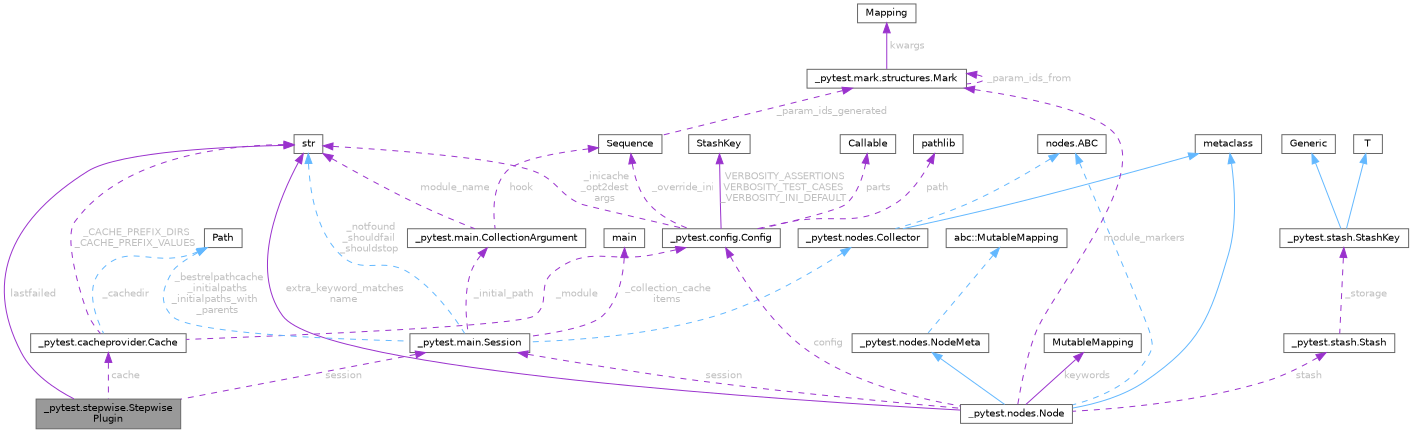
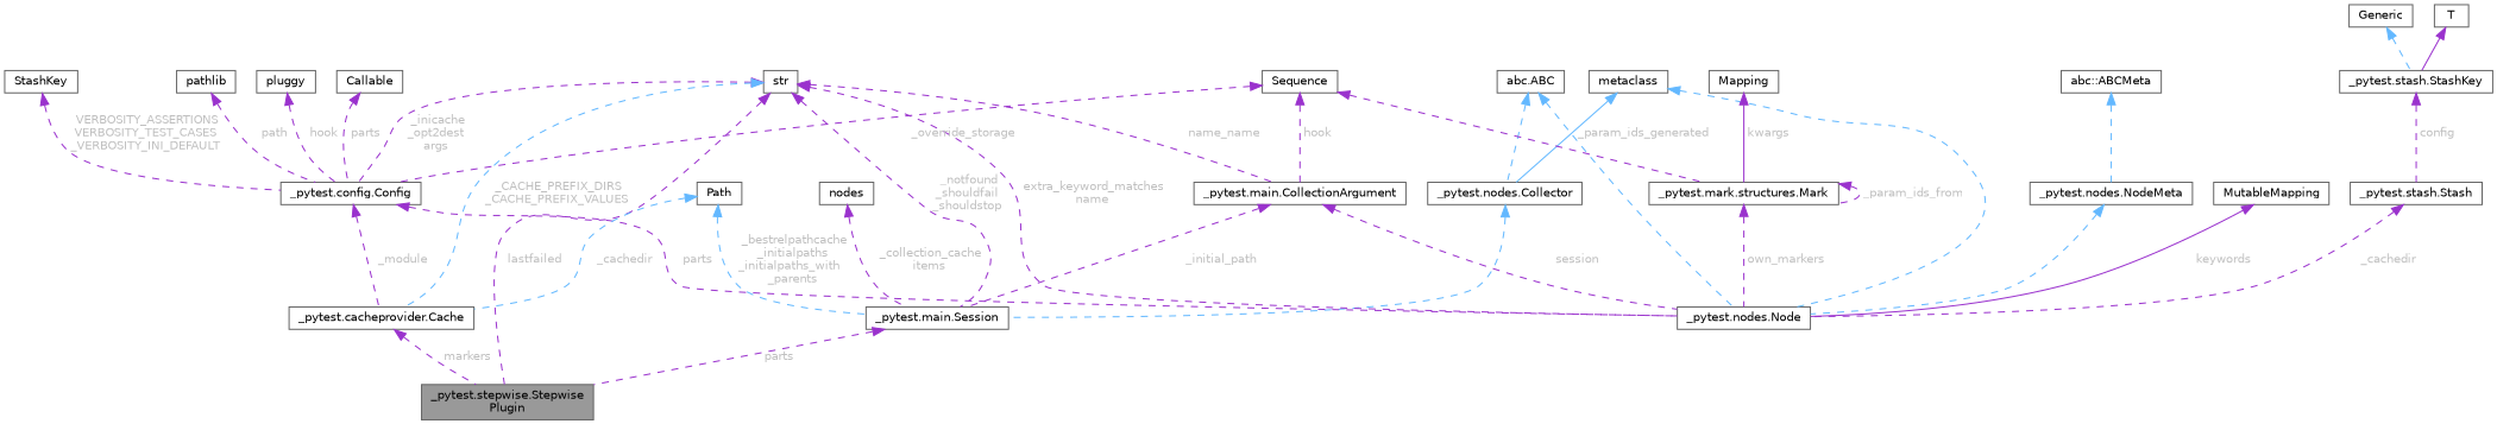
  digraph {
    rankdir=TB
    node [color=gray40 fillcolor=white fontname=Helvetica fontsize=10 shape=box style=filled]
    edge [color=darkorchid3 dir=back fontcolor=grey fontname=Helvetica fontsize=10 labelfontname=Helvetica labelfontsize=10 style=dashed]
    n1 [fillcolor=grey60 fontcolor=black height=0.2 label="_pytest.stepwise.Stepwise\lPlugin" width=0.4]
    n2 [height=0.2 label="_pytest.main.Session" width=0.4]
    n3 [height=0.2 label="_pytest.nodes.Node" width=0.4]
    n4 [height=0.2 label="_pytest.nodes.Collector" width=0.4]
-   n5 [height=0.2 label="nodes.ABC" width=0.4]
+   n5 [height=0.2 label="abc.ABC" width=0.4]
    n6 [height=0.2 label=metaclass width=0.4]
    n7 [height=0.2 label="_pytest.nodes.NodeMeta" width=0.4]
-   n8 [height=0.2 label="abc::MutableMapping" width=0.4]
+   n8 [height=0.2 label="abc::ABCMeta" width=0.4]
    n9 [height=0.2 label=str width=0.4]
    n10 [height=0.2 label="_pytest.config.Config" width=0.4]
    n11 [height=0.2 label="_pytest.main.CollectionArgument" width=0.4]
    n12 [height=0.2 label="_pytest.cacheprovider.Cache" width=0.4]
    n13 [height=0.2 label=StashKey width=0.4]
+   n14 [height=0.2 label=pluggy width=0.4]
    n15 [height=0.2 label=Sequence width=0.4]
    n16 [height=0.2 label="_pytest.mark.structures.Mark" width=0.4]
    n17 [height=0.2 label=Callable width=0.4]
    n18 [height=0.2 label=pathlib width=0.4]
    n19 [height=0.2 label=MutableMapping width=0.4]
    n20 [height=0.2 label=Mapping width=0.4]
    n21 [height=0.2 label="_pytest.stash.Stash" width=0.4]
    n22 [height=0.2 label="_pytest.stash.StashKey" width=0.4]
    n23 [height=0.2 label=Generic width=0.4]
    n24 [height=0.2 label=T width=0.4]
    n25 [height=0.2 label=Path width=0.4]
-   n26 [height=0.2 label=main width=0.4]
-   n2 -> n1 [label=" session"]
-   n2 -> n3 [label=" session"]
+   n26 [height=0.2 label=nodes width=0.4]
+   n2 -> n1 [label=" parts"]
+   n11 -> n3 [label=" session"]
    n4 -> n2 [color=steelblue1 fontcolor=""]
    n5 -> n3 [color=steelblue1 fontcolor=""]
    n5 -> n4 [color=steelblue1 fontcolor=""]
-   n6 -> n3 [color=steelblue1 style=solid fontcolor=""]
+   n6 -> n3 [color=steelblue1 fontcolor=""]
    n6 -> n4 [color=steelblue1 style=solid fontcolor=""]
-   n7 -> n3 [color=steelblue1 style=solid fontcolor=""]
+   n7 -> n3 [color=steelblue1 fontcolor=""]
    n8 -> n7 [color=steelblue1 fontcolor=""]
-   n9 -> n1 [label=" lastfailed" style=solid]
-   n9 -> n2 [color=steelblue1 label=" _notfound\n_shouldfail\n_shouldstop"]
-   n9 -> n3 [label=" extra_keyword_matches\nname" style=solid]
+   n9 -> n1 [label=" lastfailed"]
+   n9 -> n2 [label=" _notfound\n_shouldfail\n_shouldstop"]
+   n9 -> n3 [label=" extra_keyword_matches\nname"]
    n9 -> n10 [label=" _inicache\n_opt2dest\nargs"]
-   n9 -> n11 [label=" module_name"]
-   n9 -> n12 [label=" _CACHE_PREFIX_DIRS\n_CACHE_PREFIX_VALUES"]
-   n10 -> n3 [label=" config"]
+   n9 -> n11 [label=" name_name"]
+   n9 -> n12 [color=steelblue1 label=" _CACHE_PREFIX_DIRS\n_CACHE_PREFIX_VALUES"]
+   n10 -> n3 [label=" parts"]
    n10 -> n12 [label=" _module"]
    n11 -> n2 [label=" _initial_path"]
-   n12 -> n1 [label=" cache"]
-   n13 -> n10 [label=" VERBOSITY_ASSERTIONS\nVERBOSITY_TEST_CASES\n_VERBOSITY_INI_DEFAULT" style=solid]
-   n15 -> n10 [label=" _override_ini"]
+   n12 -> n1 [label=" markers"]
+   n13 -> n10 [label=" VERBOSITY_ASSERTIONS\nVERBOSITY_TEST_CASES\n_VERBOSITY_INI_DEFAULT"]
+   n14 -> n10 [label=" hook"]
+   n15 -> n10 [label=" _override_storage"]
    n15 -> n11 [label=" hook"]
-   n16 -> n15 [label=" _param_ids_generated"]
-   n16 -> n3 [label=" module_markers"]
+   n15 -> n16 [label=" _param_ids_generated"]
+   n16 -> n3 [label=" own_markers"]
    n16 -> n16 [label=" _param_ids_from"]
    n17 -> n10 [label=" parts"]
    n18 -> n10 [label=" path"]
    n19 -> n3 [label=" keywords" style=solid]
    n20 -> n16 [label=" kwargs" style=solid]
-   n21 -> n3 [label=" stash"]
-   n22 -> n21 [label=" _storage"]
-   n23 -> n22 [color=steelblue1 style=solid fontcolor=""]
-   n24 -> n22 [color=steelblue1 style=solid fontcolor=""]
+   n21 -> n3 [label=" _cachedir"]
+   n22 -> n21 [label=" config"]
+   n23 -> n22 [color=steelblue1 fontcolor=""]
+   n24 -> n22 [style=solid fontcolor=""]
    n25 -> n2 [color=steelblue1 label=" _bestrelpathcache\n_initialpaths\n_initialpaths_with\l_parents"]
    n25 -> n12 [color=steelblue1 label=" _cachedir"]
    n26 -> n2 [label=" _collection_cache\nitems"]
  }
